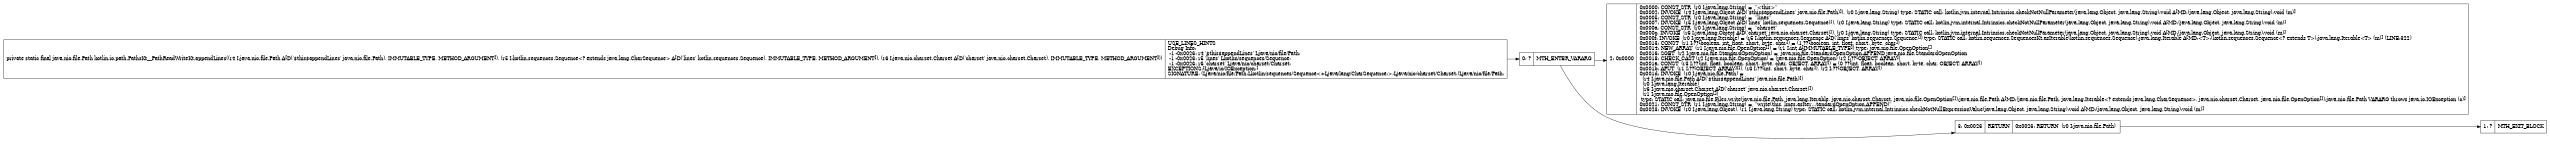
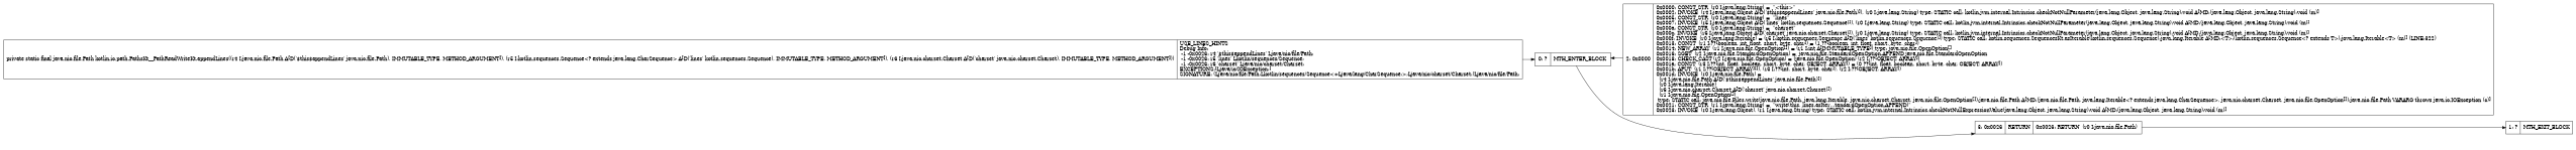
  digraph {
    rankdir=LR
    node [shape=record]
-   n1 [label="{0\:\ ?|MTH_ENTER_VARARG\l}"]
+   n1 [label="{0\:\ ?|MTH_ENTER_BLOCK\l}"]
    n2 [label="{2\:\ 0x0000|0x0000: CONST_STR  (r0 I:java.lang.String) =  \"\<this\>\" \l0x0002: INVOKE  (r4 I:java.lang.Object A[D('$this$appendLines' java.nio.file.Path)]), (r0 I:java.lang.String) type: STATIC call: kotlin.jvm.internal.Intrinsics.checkNotNullParameter(java.lang.Object, java.lang.String):void A[MD:(java.lang.Object, java.lang.String):void (m)]\l0x0005: CONST_STR  (r0 I:java.lang.String) =  \"lines\" \l0x0007: INVOKE  (r5 I:java.lang.Object A[D('lines' kotlin.sequences.Sequence)]), (r0 I:java.lang.String) type: STATIC call: kotlin.jvm.internal.Intrinsics.checkNotNullParameter(java.lang.Object, java.lang.String):void A[MD:(java.lang.Object, java.lang.String):void (m)]\l0x000a: CONST_STR  (r0 I:java.lang.String) =  \"charset\" \l0x000c: INVOKE  (r6 I:java.lang.Object A[D('charset' java.nio.charset.Charset)]), (r0 I:java.lang.String) type: STATIC call: kotlin.jvm.internal.Intrinsics.checkNotNullParameter(java.lang.Object, java.lang.String):void A[MD:(java.lang.Object, java.lang.String):void (m)]\l0x000f: INVOKE  (r0 I:java.lang.Iterable) = (r5 I:kotlin.sequences.Sequence A[D('lines' kotlin.sequences.Sequence)]) type: STATIC call: kotlin.sequences.SequencesKt.asIterable(kotlin.sequences.Sequence):java.lang.Iterable A[MD:\<T\>:(kotlin.sequences.Sequence\<? extends T\>):java.lang.Iterable\<T\> (m)] (LINE:322)\l0x0013: CONST  (r1 I:??[boolean, int, float, short, byte, char]) = (1 ??[boolean, int, float, short, byte, char]) \l0x0014: NEW_ARRAY  (r1 I:java.nio.file.OpenOption[]) = (r1 I:int A[IMMUTABLE_TYPE]) type: java.nio.file.OpenOption[] \l0x0016: SGET  (r2 I:java.nio.file.StandardOpenOption) =  java.nio.file.StandardOpenOption.APPEND java.nio.file.StandardOpenOption \l0x0018: CHECK_CAST (r2 I:java.nio.file.OpenOption) = (java.nio.file.OpenOption) (r2 I:??[OBJECT, ARRAY]) \l0x001a: CONST  (r3 I:??[int, float, boolean, short, byte, char, OBJECT, ARRAY]) = (0 ??[int, float, boolean, short, byte, char, OBJECT, ARRAY]) \l0x001b: APUT  (r1 I:??[OBJECT, ARRAY][]), (r3 I:??[int, short, byte, char]), (r2 I:??[OBJECT, ARRAY]) \l0x001d: INVOKE  (r0 I:java.nio.file.Path) = \l  (r4 I:java.nio.file.Path A[D('$this$appendLines' java.nio.file.Path)])\l  (r0 I:java.lang.Iterable)\l  (r6 I:java.nio.charset.Charset A[D('charset' java.nio.charset.Charset)])\l  (r1 I:java.nio.file.OpenOption[])\l type: STATIC call: java.nio.file.Files.write(java.nio.file.Path, java.lang.Iterable, java.nio.charset.Charset, java.nio.file.OpenOption[]):java.nio.file.Path A[MD:(java.nio.file.Path, java.lang.Iterable\<? extends java.lang.CharSequence\>, java.nio.charset.Charset, java.nio.file.OpenOption[]):java.nio.file.Path VARARG throws java.io.IOException (c)]\l0x0021: CONST_STR  (r1 I:java.lang.String) =  \"write(this, lines.asIter…tandardOpenOption.APPEND)\" \l0x0023: INVOKE  (r0 I:java.lang.Object), (r1 I:java.lang.String) type: STATIC call: kotlin.jvm.internal.Intrinsics.checkNotNullExpressionValue(java.lang.Object, java.lang.String):void A[MD:(java.lang.Object, java.lang.String):void (m)]\l}"]
    n3 [label="{3\:\ 0x0026|RETURN\l|0x0026: RETURN  (r0 I:java.nio.file.Path) \l}"]
    n4 [label="{1\:\ ?|MTH_EXIT_BLOCK\l}"]
    n5 [label="{private static final java.nio.file.Path kotlin.io.path.PathsKt__PathReadWriteKt.appendLines((r4 I:java.nio.file.Path A[D('$this$appendLines' java.nio.file.Path), IMMUTABLE_TYPE, METHOD_ARGUMENT]), (r5 I:kotlin.sequences.Sequence\<? extends java.lang.CharSequence\> A[D('lines' kotlin.sequences.Sequence), IMMUTABLE_TYPE, METHOD_ARGUMENT]), (r6 I:java.nio.charset.Charset A[D('charset' java.nio.charset.Charset), IMMUTABLE_TYPE, METHOD_ARGUMENT]))  | USE_LINES_HINTS\lDebug Info:\l  \-1 \-0x0026: r4 '$this$appendLines' Ljava\/nio\/file\/Path;\l  \-1 \-0x0026: r5 'lines' Lkotlin\/sequences\/Sequence;\l  \-1 \-0x0026: r6 'charset' Ljava\/nio\/charset\/Charset;\lEXCEPTIONS:[Ljava\/io\/IOException;]\lSIGNATURE: (Ljava\/nio\/file\/Path;Lkotlin\/sequences\/Sequence\<+Ljava\/lang\/CharSequence;\>;Ljava\/nio\/charset\/Charset;)Ljava\/nio\/file\/Path;\l}"]
-   n1 -> n2
+   n2 -> n1
    n1 -> n3
    n3 -> n4
    n5 -> n1
  }
